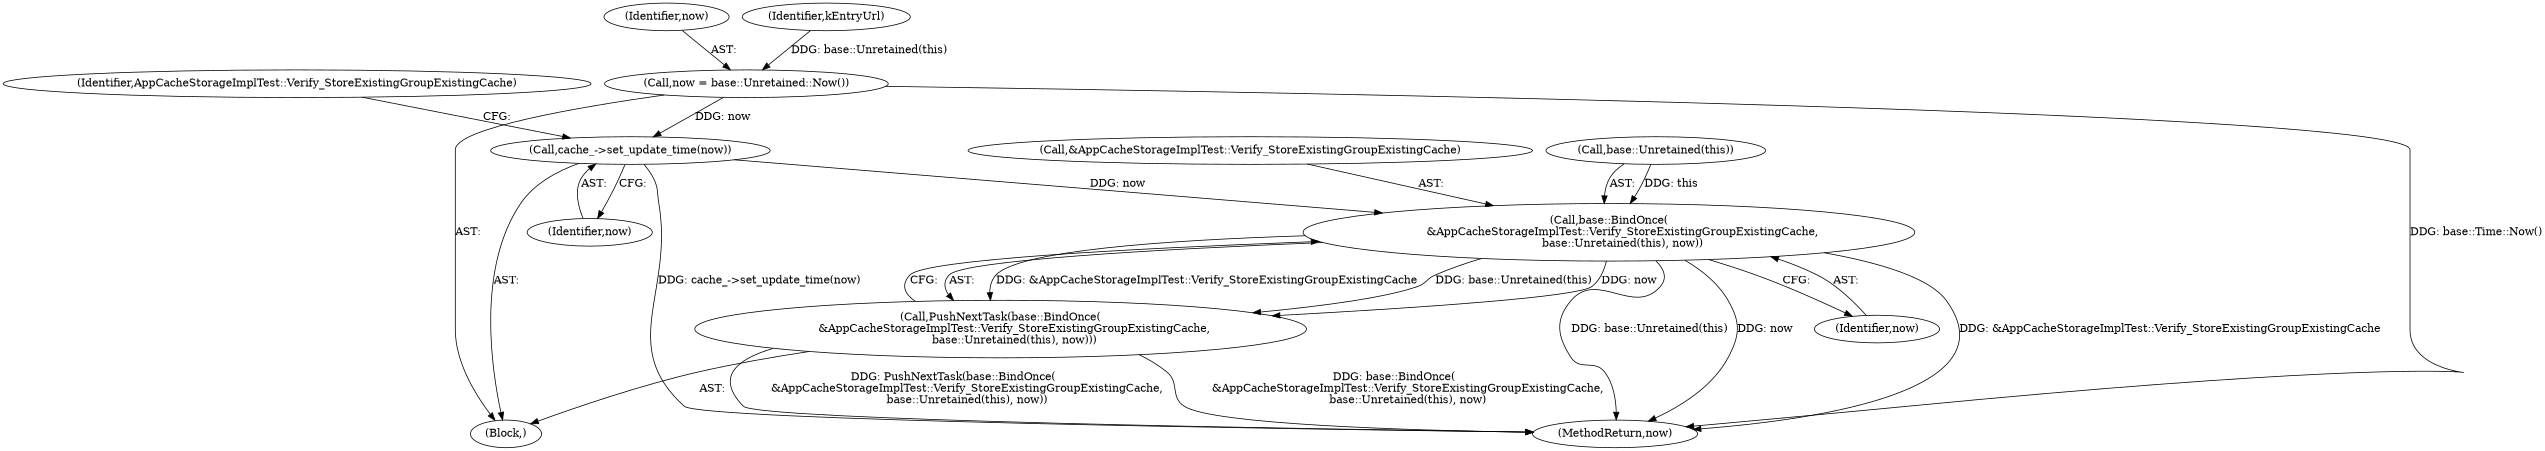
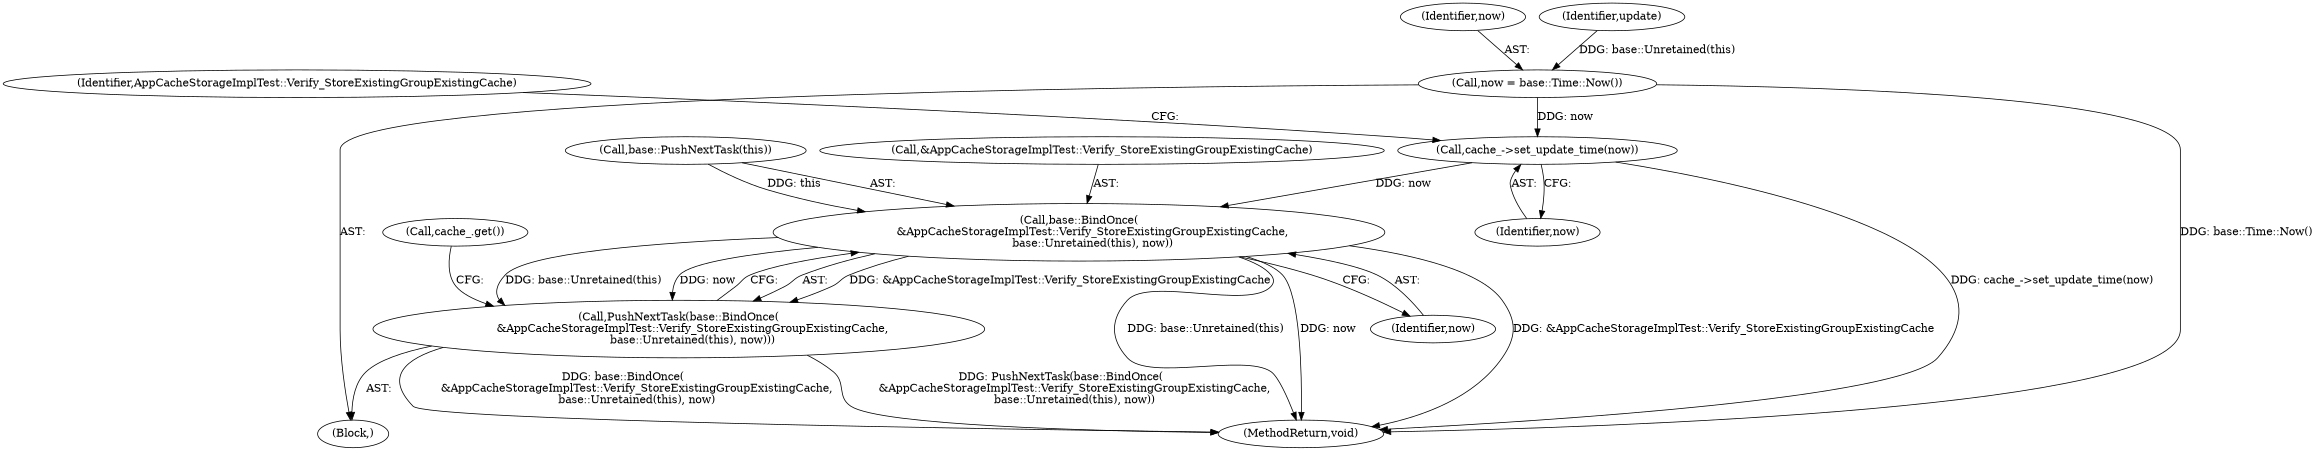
  digraph {
    n1 [label="(Call,cache_->set_update_time(now))"]
    n2 [label="(Call,base::BindOnce(\n        &AppCacheStorageImplTest::Verify_StoreExistingGroupExistingCache,\n        base::Unretained(this), now))"]
-   n3 [label="(MethodReturn,now)"]
+   n3 [label="(MethodReturn,void)"]
    n4 [label="(Identifier,now)"]
    n5 [label="(Block,)"]
    n6 [label="(Call,PushNextTask(base::BindOnce(\n        &AppCacheStorageImplTest::Verify_StoreExistingGroupExistingCache,\n        base::Unretained(this), now)))"]
    n7 [label="(Identifier,now)"]
-   n8 [label="(Call,now = base::Unretained::Now())"]
-   n9 [label="(Call,base::Unretained(this))"]
+   n8 [label="(Call,now = base::Time::Now())"]
+   n9 [label="(Call,base::PushNextTask(this))"]
    n10 [label="(Identifier,now)"]
-   n12 [label="(Identifier,kEntryUrl)"]
+   n11 [label="(Call,cache_.get())"]
+   n12 [label="(Identifier,update)"]
    n13 [label="(Call,&AppCacheStorageImplTest::Verify_StoreExistingGroupExistingCache)"]
    n14 [label="(Identifier,AppCacheStorageImplTest::Verify_StoreExistingGroupExistingCache)"]
    n1 -> n2 [label="DDG: now"]
    n1 -> n3 [label="DDG: cache_->set_update_time(now)"]
    n1 -> n4 [label="CFG: "]
-   n1 -> n5 [label="AST: "]
    n2 -> n3 [label="DDG: base::Unretained(this)"]
    n2 -> n3 [label="DDG: now"]
    n2 -> n3 [label="DDG: &AppCacheStorageImplTest::Verify_StoreExistingGroupExistingCache"]
    n2 -> n6 [label="AST: "]
    n2 -> n6 [label="DDG: &AppCacheStorageImplTest::Verify_StoreExistingGroupExistingCache"]
    n2 -> n6 [label="DDG: base::Unretained(this)"]
    n2 -> n6 [label="DDG: now"]
    n2 -> n7 [label="CFG: "]
    n4 -> n1 [label="AST: "]
    n6 -> n2 [label="CFG: "]
    n6 -> n3 [label="DDG: base::BindOnce(\n        &AppCacheStorageImplTest::Verify_StoreExistingGroupExistingCache,\n        base::Unretained(this), now)"]
    n6 -> n3 [label="DDG: PushNextTask(base::BindOnce(\n        &AppCacheStorageImplTest::Verify_StoreExistingGroupExistingCache,\n        base::Unretained(this), now))"]
    n6 -> n5 [label="AST: "]
    n7 -> n2 [label="AST: "]
    n8 -> n1 [label="DDG: now"]
    n8 -> n3 [label="DDG: base::Time::Now()"]
    n8 -> n5 [label="AST: "]
    n9 -> n2 [label="AST: "]
    n9 -> n2 [label="DDG: this"]
    n10 -> n8 [label="AST: "]
+   n11 -> n6 [label="CFG: "]
    n12 -> n8 [label="DDG: base::Unretained(this)"]
    n13 -> n2 [label="AST: "]
    n14 -> n1 [label="CFG: "]
  }
